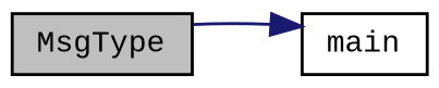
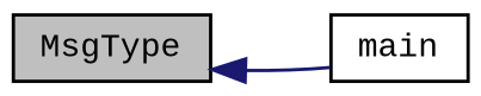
  digraph {
    rankdir=LR
    fontname="Liberation Mono"
    node [color=black fontname="Liberation Mono" fontsize=10 shape=record style=filled]
    n1 [fillcolor=grey75 fontcolor=black height=0.2 label=MsgType width=0.4]
    n2 [fillcolor=white height=0.2 label=main width=0.4]
-   n2 -> n1 [color=midnightblue dir=back fontname="Liberation Mono" fontsize=10 labelfontname=Helvetica labelfontsize=10 style=solid]
+   n1 -> n2 [color=midnightblue dir=back fontname="Liberation Mono" fontsize=10 labelfontname=Helvetica labelfontsize=10 style=solid]
  }
